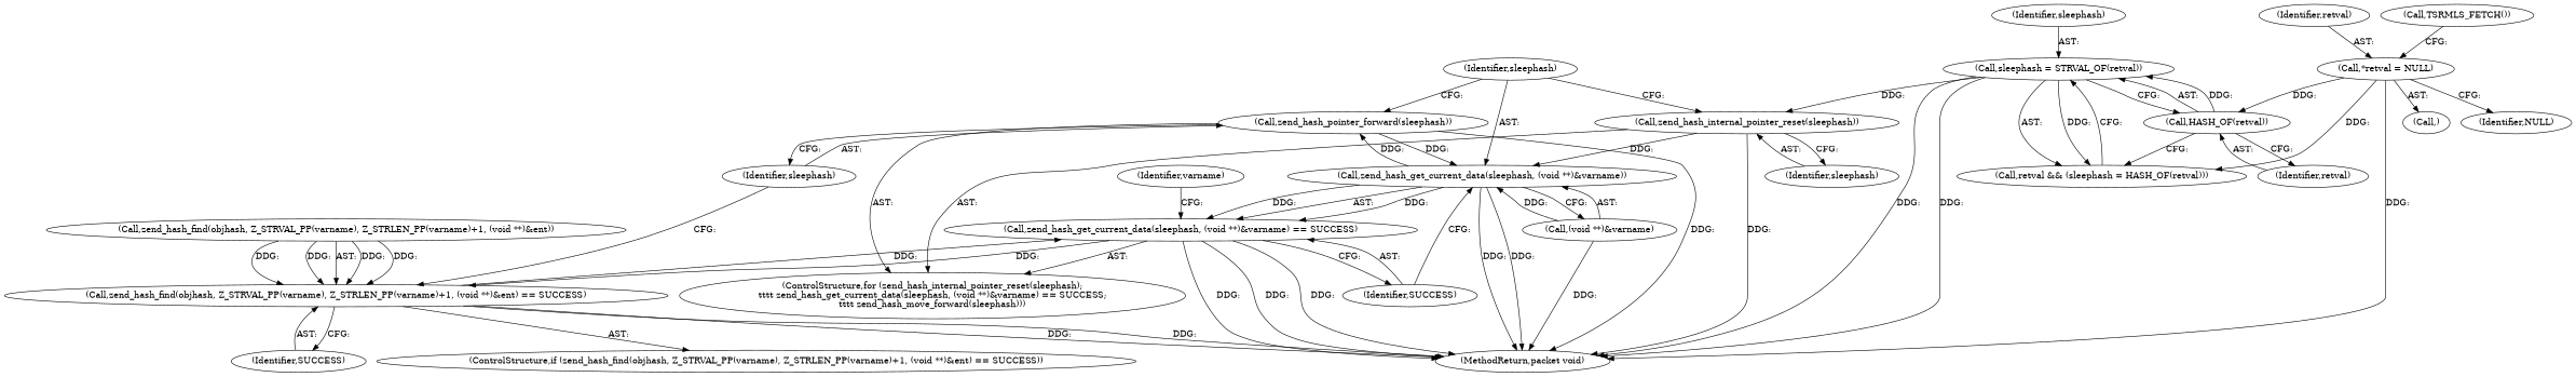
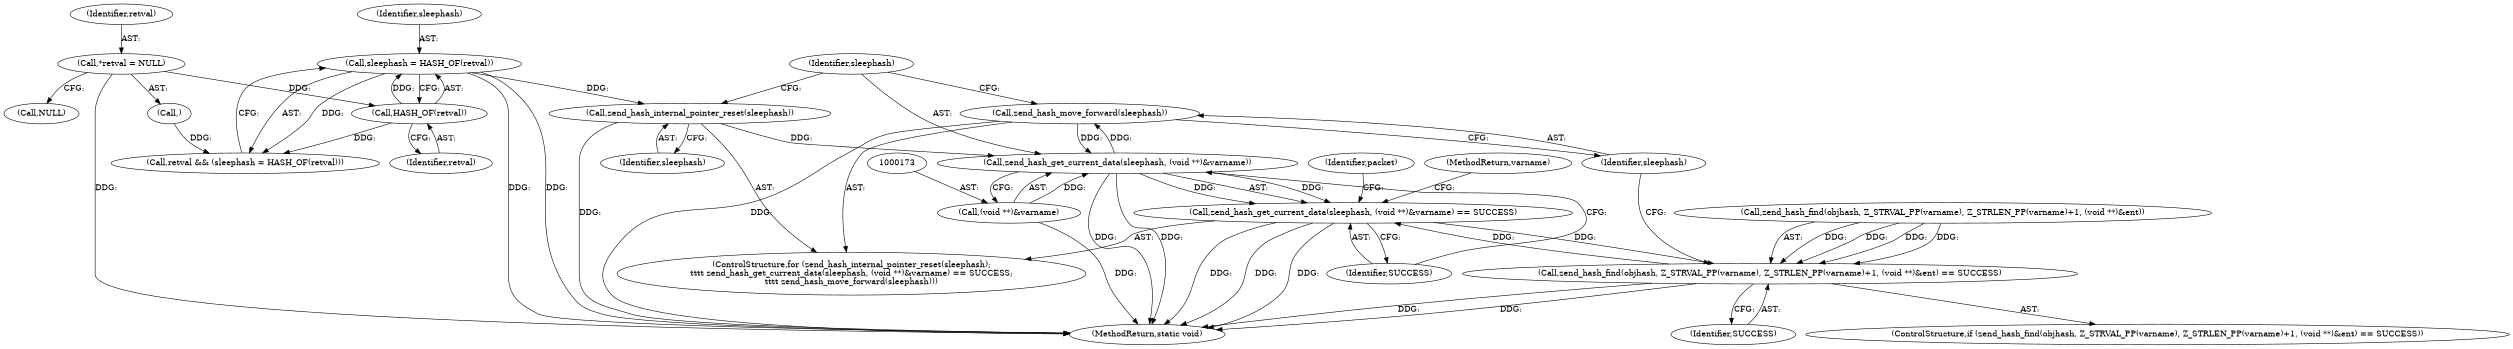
  digraph {
-   n1 [label="(Call,zend_hash_pointer_forward(sleephash))"]
+   n1 [label="(Call,zend_hash_move_forward(sleephash))"]
    n2 [label="(Call,zend_hash_get_current_data(sleephash, (void **)&varname))"]
    n3 [label="(Identifier,sleephash)"]
-   n4 [label="(MethodReturn,packet void)"]
+   n4 [label="(MethodReturn,static void)"]
    n5 [label="(ControlStructure,for (zend_hash_internal_pointer_reset(sleephash);\n\t\t\t\t zend_hash_get_current_data(sleephash, (void **)&varname) == SUCCESS;\n\t\t\t\t zend_hash_move_forward(sleephash)))"]
    n6 [label="(Call,(void **)&varname)"]
    n7 [label="(Call,zend_hash_get_current_data(sleephash, (void **)&varname) == SUCCESS)"]
    n8 [label="(Call,zend_hash_find(objhash, Z_STRVAL_PP(varname), Z_STRLEN_PP(varname)+1, (void **)&ent) == SUCCESS)"]
    n9 [label="(Identifier,SUCCESS)"]
    n10 [label="(Call,zend_hash_internal_pointer_reset(sleephash))"]
    n11 [label="(Identifier,sleephash)"]
-   n12 [label="(Call,sleephash = STRVAL_OF(retval))"]
+   n12 [label="(Call,sleephash = HASH_OF(retval))"]
    n13 [label="(Call,HASH_OF(retval))"]
    n14 [label="(Call,retval && (sleephash = HASH_OF(retval)))"]
    n15 [label="(Identifier,retval)"]
    n16 [label="(Call,*retval = NULL)"]
    n17 [label="(Call,)"]
-   n18 [label="(Identifier,NULL)"]
+   n18 [label="(Call,NULL)"]
    n19 [label="(Identifier,SUCCESS)"]
    n20 [label="(ControlStructure,if (zend_hash_find(objhash, Z_STRVAL_PP(varname), Z_STRLEN_PP(varname)+1, (void **)&ent) == SUCCESS))"]
-   n22 [label="(Identifier,varname)"]
+   n21 [label="(Identifier,packet)"]
+   n22 [label="(MethodReturn,varname)"]
    n23 [label="(Call,zend_hash_find(objhash, Z_STRVAL_PP(varname), Z_STRLEN_PP(varname)+1, (void **)&ent))"]
    n24 [label="(Identifier,sleephash)"]
    n25 [label="(Identifier,sleephash)"]
    n26 [label="(Identifier,retval)"]
-   n27 [label="(Call,TSRMLS_FETCH())"]
+   1000173
    n1 -> n2 [label="DDG: "]
    n1 -> n3 [label="CFG: "]
    n1 -> n4 [label="DDG: "]
    n1 -> n5 [label="AST: "]
    n2 -> n1 [label="DDG: "]
    n2 -> n4 [label="DDG: "]
    n2 -> n4 [label="DDG: "]
    n2 -> n6 [label="CFG: "]
    n2 -> n7 [label="AST: "]
    n2 -> n7 [label="DDG: "]
    n2 -> n7 [label="DDG: "]
    n3 -> n1 [label="AST: "]
    n3 -> n8 [label="CFG: "]
    n6 -> n2 [label="AST: "]
    n6 -> n2 [label="DDG: "]
    n6 -> n4 [label="DDG: "]
    n7 -> n4 [label="DDG: "]
    n7 -> n4 [label="DDG: "]
    n7 -> n4 [label="DDG: "]
    n7 -> n5 [label="AST: "]
    n7 -> n8 [label="DDG: "]
    n7 -> n9 [label="CFG: "]
    n8 -> n4 [label="DDG: "]
    n8 -> n4 [label="DDG: "]
    n8 -> n7 [label="DDG: "]
    n8 -> n19 [label="CFG: "]
    n8 -> n20 [label="AST: "]
    n9 -> n2 [label="CFG: "]
    n9 -> n7 [label="AST: "]
    n10 -> n2 [label="DDG: "]
    n10 -> n4 [label="DDG: "]
    n10 -> n5 [label="AST: "]
    n10 -> n11 [label="CFG: "]
    n11 -> n10 [label="AST: "]
    n12 -> n4 [label="DDG: "]
    n12 -> n4 [label="DDG: "]
    n12 -> n10 [label="DDG: "]
    n12 -> n13 [label="CFG: "]
    n12 -> n14 [label="AST: "]
    n12 -> n14 [label="DDG: "]
    n13 -> n12 [label="AST: "]
    n13 -> n12 [label="DDG: "]
-   n13 -> n14 [label="CFG: "]
+   n13 -> n14 [label="DDG: "]
    n13 -> n15 [label="CFG: "]
    n14 -> n12 [label="CFG: "]
    n15 -> n13 [label="AST: "]
    n16 -> n4 [label="DDG: "]
    n16 -> n13 [label="DDG: "]
-   n16 -> n14 [label="DDG: "]
+   n17 -> n14 [label="DDG: "]
    n16 -> n17 [label="AST: "]
    n16 -> n18 [label="CFG: "]
    n19 -> n8 [label="AST: "]
+   n21 -> n7 [label="CFG: "]
    n22 -> n7 [label="CFG: "]
    n23 -> n8 [label="AST: "]
    n23 -> n8 [label="DDG: "]
    n23 -> n8 [label="DDG: "]
    n23 -> n8 [label="DDG: "]
    n23 -> n8 [label="DDG: "]
    n24 -> n12 [label="AST: "]
    n25 -> n1 [label="CFG: "]
    n25 -> n2 [label="AST: "]
    n25 -> n10 [label="CFG: "]
    n26 -> n16 [label="AST: "]
-   n27 -> n16 [label="CFG: "]
+   1000173 -> n6 [label="AST: "]
  }
